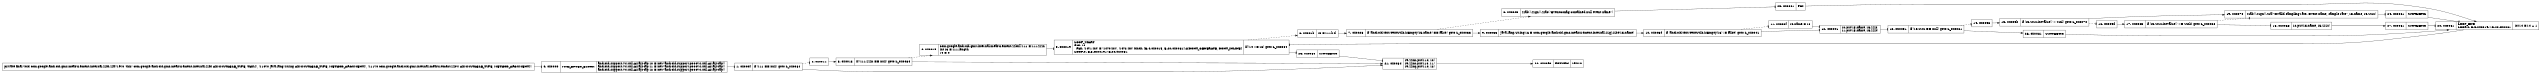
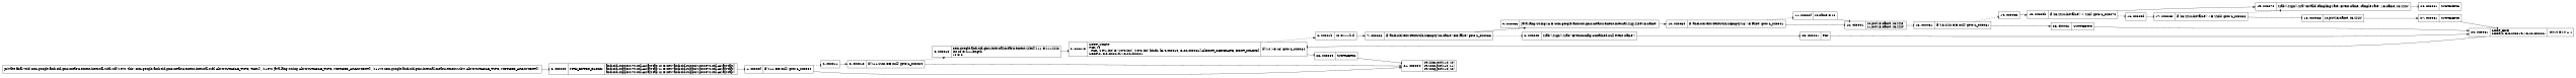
  digraph {
    rankdir=LR
    node [shape=record]
    edge [arrowhead=tee]
    n1 [label="{0\:\ 0x0000|MTH_ENTER_BLOCK\l|android.support.v4.util.ArrayMap r0 = new android.support.p000v4.util.ArrayMap()\landroid.support.v4.util.ArrayMap r1 = new android.support.p000v4.util.ArrayMap()\landroid.support.v4.util.ArrayMap r2 = new android.support.p000v4.util.ArrayMap()\l}"]
    n2 [label="{1\:\ 0x000f|if (r11 == null) goto L_0x0084\l}"]
    n3 [label="{2\:\ 0x0011}"]
    n4 [label="{21\:\ 0x0084|r9.zznn.put(r10, r0)\lr9.zzno.put(r10, r1)\lr9.zznq.put(r10, r2)\l}"]
    n5 [label="{3\:\ 0x0013|if (r11.zzzn == null) goto L_0x0084\l}"]
-   n6 [label="{22\:\ 0x0093|RETURN\l|return\l}"]
    n7 [label="{4\:\ 0x0015|com.google.android.gms.internal.measurement.zzbx[] r11 = r11.zzzn\lint r3 = r11.length\lr4 = 0\l}"]
    n8 [label="{5\:\ 0x0019|LOOP_START\lPHI: r4 \l  PHI: (r4v1 int) = (r4v0 int), (r4v2 int) binds: [B:4:0x0015, B:20:0x0081] A[DONT_GENERATE, DONT_INLINE]\lLOOP:0: B:5:0x0019\-\>B:20:0x0081\l|if (r4 \>= r3) goto L_0x0084\l}"]
    n9 [label="{6\:\ 0x001b|r5 = r11[r4]\l}"]
    n10 [label="{23\:\ 0x0084|SYNTHETIC\l}"]
    n11 [label="{7\:\ 0x0023|if (android.text.TextUtils.isEmpty(r5.name) == false) goto L_0x0033\l}"]
    n12 [label="{8\:\ 0x0025|zzab().zzgn().zzao(\"EventConfig contained null event name\")\l}"]
    n13 [label="{9\:\ 0x0033|java.lang.String r6 = com.google.android.gms.measurement.internal.zzgj.zzbe(r5.name)\l}"]
    n14 [label="{25\:\ 0x0081|PHI\l}"]
    n15 [label="{10\:\ 0x003d|if (android.text.TextUtils.isEmpty(r6) != false) goto L_0x0041\l}"]
    n16 [label="{20\:\ 0x0081|LOOP_END\lLOOP:0: B:5:0x0019\-\>B:20:0x0081\l|int r4 = r4 + 1\l}"]
    n17 [label="{11\:\ 0x003f|r5.name = r6\l}"]
    n18 [label="{12\:\ 0x0041|r0.put(r5.name, r5.zzzs)\lr1.put(r5.name, r5.zzzt)\l}"]
    n19 [label="{13\:\ 0x0051|if (r5.zzzu == null) goto L_0x0081\l}"]
    n20 [label="{14\:\ 0x0053}"]
    n21 [label="{26\:\ 0x0081|SYNTHETIC\l}"]
    n22 [label="{15\:\ 0x005b|if (r5.zzzu.intValue() \< zznl) goto L_0x0070\l}"]
    n23 [label="{16\:\ 0x005d}"]
    n24 [label="{19\:\ 0x0070|zzab().zzgn().zza(\"Invalid sampling rate. Event name, sample rate\", r5.name, r5.zzzu)\l}"]
    n25 [label="{17\:\ 0x0065|if (r5.zzzu.intValue() \<= zznk) goto L_0x0068\l}"]
    n26 [label="{24\:\ 0x0081|SYNTHETIC\l}"]
    n27 [label="{18\:\ 0x0068|r2.put(r5.name, r5.zzzu)\l}"]
    n28 [label="{27\:\ 0x0081|SYNTHETIC\l}"]
    n29 [label="{private final void com.google.android.gms.measurement.internal.zzfd.zza((r9v0 'this' com.google.android.gms.measurement.internal.zzfd A[IMMUTABLE_TYPE, THIS]), (r10v0 java.lang.String A[IMMUTABLE_TYPE, METHOD_ARGUMENT]), (r11v0 com.google.android.gms.internal.measurement.zzbw A[IMMUTABLE_TYPE, METHOD_ARGUMENT])) }"]
    n1 -> n2
    n2 -> n3 [style=dashed]
    n2 -> n4 [arrowhead=normal]
    n3 -> n5 [arrowhead=normal]
-   n4 -> n6 [arrowhead=normal]
    n5 -> n4 [arrowhead=normal]
    n5 -> n7 [arrowhead=normal style=dashed]
    n7 -> n8
    n8 -> n9 [arrowhead=normal style=dashed]
    n8 -> n10
    n9 -> n11 [arrowhead=normal]
    n10 -> n4
-   n11 -> n12 [arrowhead=normal style=dashed]
+   n11 -> n12 [style=dashed]
    n11 -> n13 [arrowhead=normal]
    n12 -> n14
    n13 -> n15 [arrowhead=normal]
    n14 -> n16 [arrowhead=normal]
    n15 -> n17 [style=dashed]
    n15 -> n18
    n16 -> n8
    n17 -> n18
    n18 -> n19
    n19 -> n20 [style=dashed]
    n19 -> n21 [arrowhead=normal]
    n20 -> n22 [arrowhead=normal]
    n21 -> n16 [arrowhead=normal]
    n22 -> n23 [style=dashed]
    n22 -> n24 [arrowhead=normal]
-   n23 -> n25 [arrowhead=normal]
+   n23 -> n25
    n24 -> n26
    n25 -> n24 [style=dashed]
    n25 -> n27
-   n26 -> n16
    n27 -> n28 [arrowhead=normal]
    n28 -> n16
    n29 -> n1
  }
